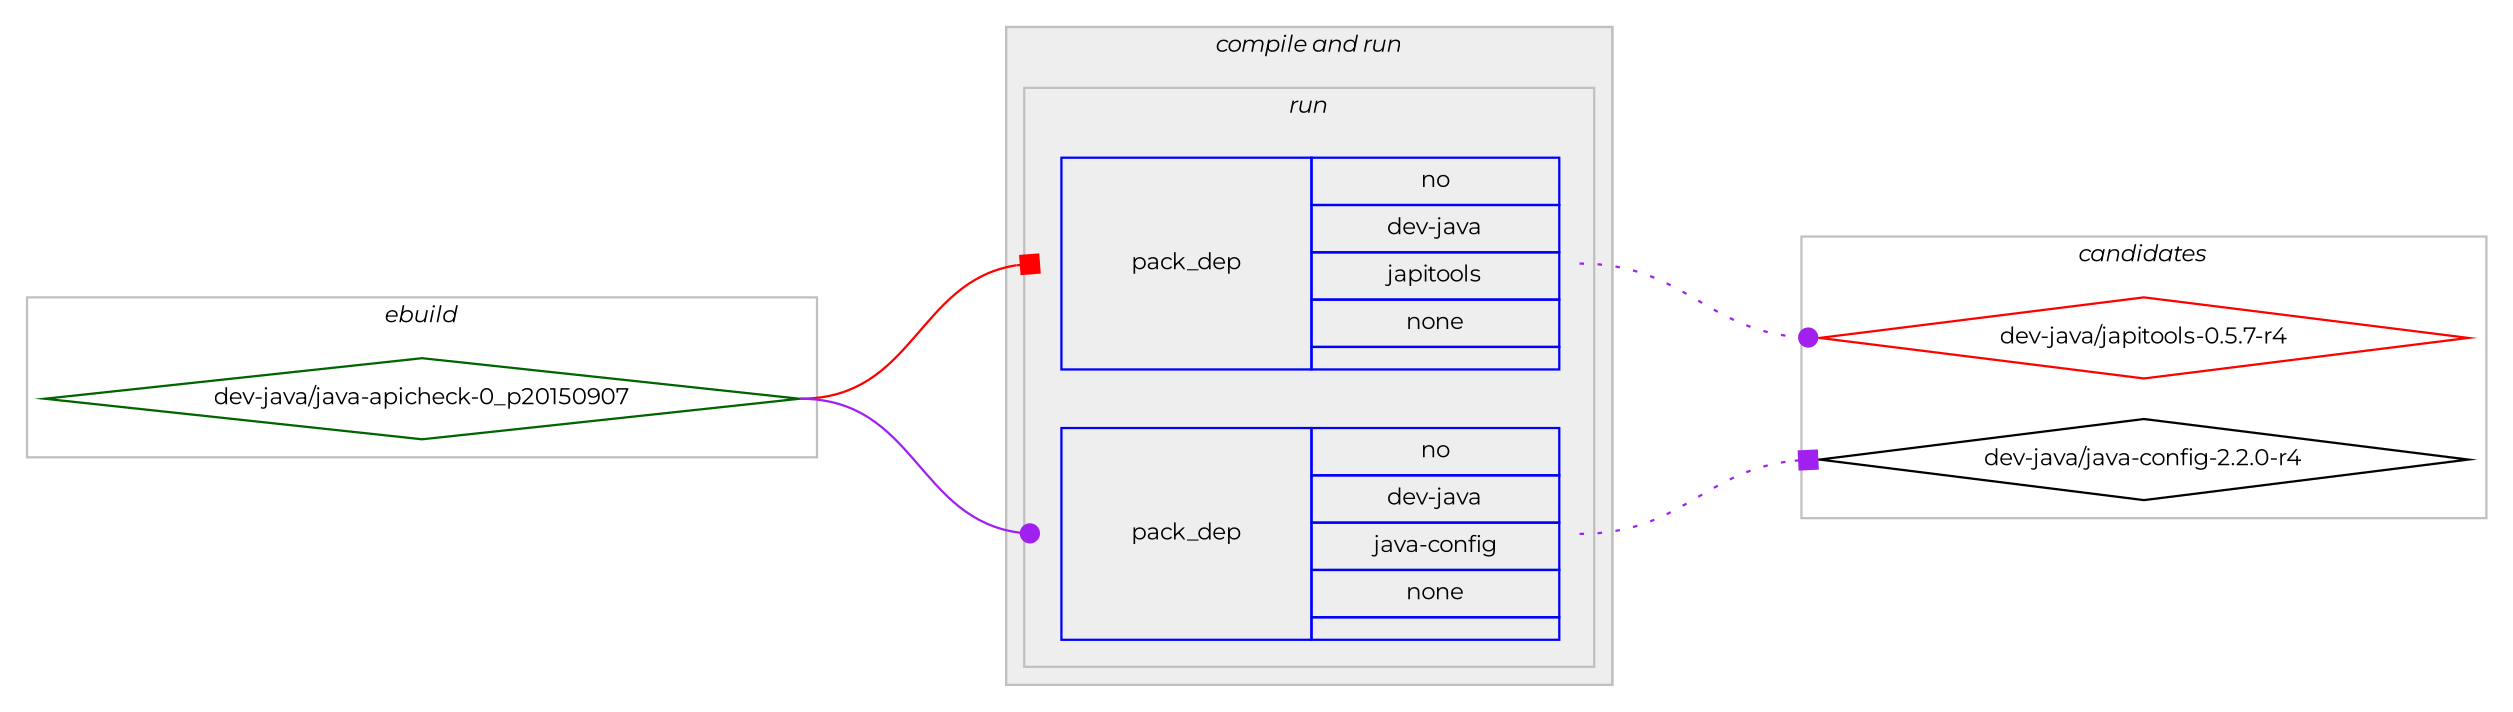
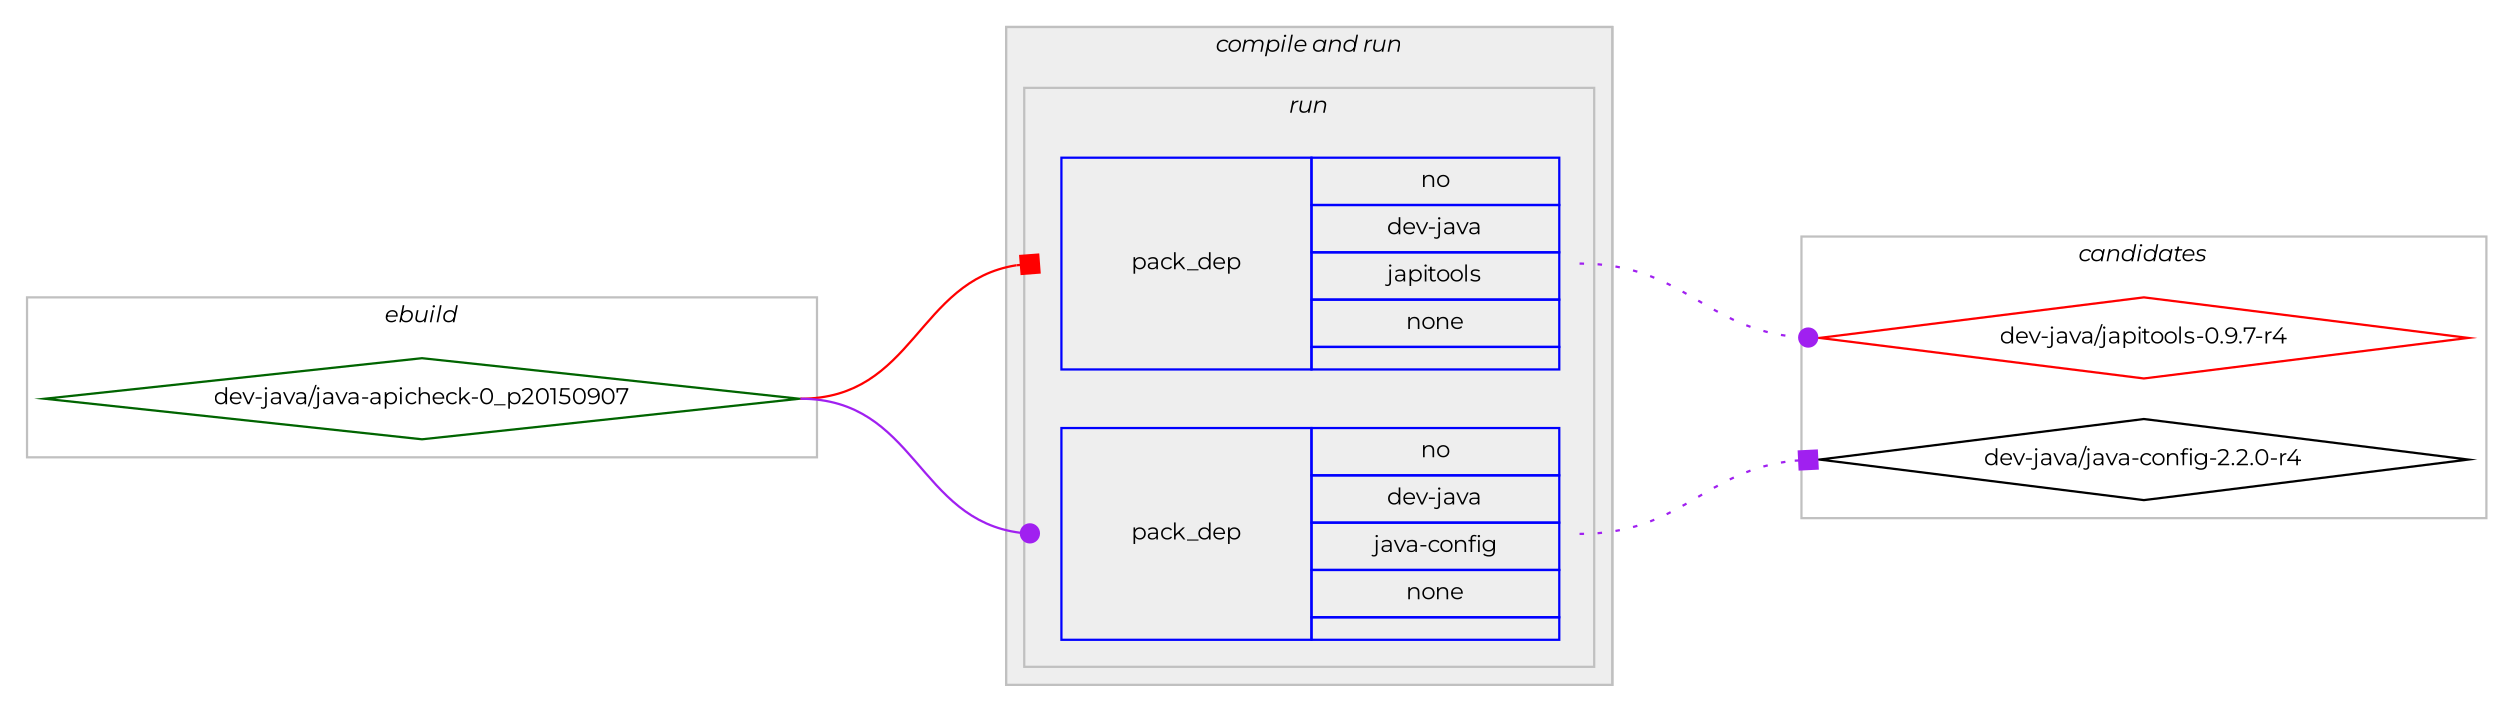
  digraph {
    compound=true
    concentrate=true
    fontname=Montserrat
    fontsize=10
    newrank=true
    rankdir=LR
    ranksep=1.5
    node [color=blue fontname=Montserrat fontsize=10 shape=diamond]
    edge [arrowhead=box headport=w style=solid tailport=e weight=20 color=purple fontname=Montserrat]
    n1 [color=darkgreen label="dev-java/java-apicheck-0_p20150907" width=4]
    n2 [label=<<TABLE BORDER="0" CELLBORDER="1" CELLSPACING="0" CELLPADDING="4" WIDTH="220"><TR><TD ROWSPAN="6" CELLPADDING="30">pack_dep</TD></TR><TR><TD WIDTH="110">no</TD></TR><TR><TD>dev-java</TD></TR><TR><TD>japitools</TD></TR><TR><TD>none</TD></TR><TR><TD></TD></TR></TABLE>> shape=none]
    n3 [label=<<TABLE BORDER="0" CELLBORDER="1" CELLSPACING="0" CELLPADDING="4" WIDTH="220"><TR><TD ROWSPAN="6" CELLPADDING="30">pack_dep</TD></TR><TR><TD WIDTH="110">no</TD></TR><TR><TD>dev-java</TD></TR><TR><TD>java-config</TD></TR><TR><TD>none</TD></TR><TR><TD></TD></TR></TABLE>> shape=none]
-   n4 [color=red label="dev-java/japitools-0.5.7-r4" width=4]
+   n4 [color=red label="dev-java/japitools-0.9.7-r4" width=4]
    n5 [color=black label="dev-java/java-config-2.2.0-r4" width=4]
    subgraph cluster_1 {
      color=gray
      label=<<i>ebuild</i>>
      rank=same
      n1
    }
    subgraph cluster_2 {
      color=gray
      label=<<i>dependencies</i>>
      subgraph cluster_3 {
        color=gray
        fillcolor="#eeeeee"
        label=<<i>compile</i>>
        style=filled
      }
      subgraph cluster_4 {
        color=gray
        fillcolor="#eeeeee"
        label=<<i>compile and run</i>>
        style=filled
      }
      subgraph cluster_5 {
        color=gray
        fillcolor="#eeeeee"
        label=<<i>run</i>>
        style=filled
        subgraph sub_6 {
          color=gray
          fillcolor="#eeeeee"
          label=<<i>run</i>>
          style=filled
          n2
        }
        subgraph sub_7 {
          color=gray
          fillcolor="#eeeeee"
          label=<<i>run</i>>
          style=filled
          n3
        }
      }
    }
    subgraph cluster_8 {
      color=gray
      label=<<i>candidates</i>>
      rank=same
      subgraph sub_9 {
        color=black
        label=<<i>candidates</i>>
        nodesep=1
        rank=same
        n4
      }
      subgraph sub_10 {
        color=black
        label=<<i>candidates</i>>
        nodesep=1
        rank=same
        n5
      }
    }
    n1 -> n2 [color=red]
    n1 -> n3 [arrowhead=dot]
    n2 -> n4 [arrowhead=dot style=dotted weight=100]
    n3 -> n5 [style=dotted weight=100]
  }
